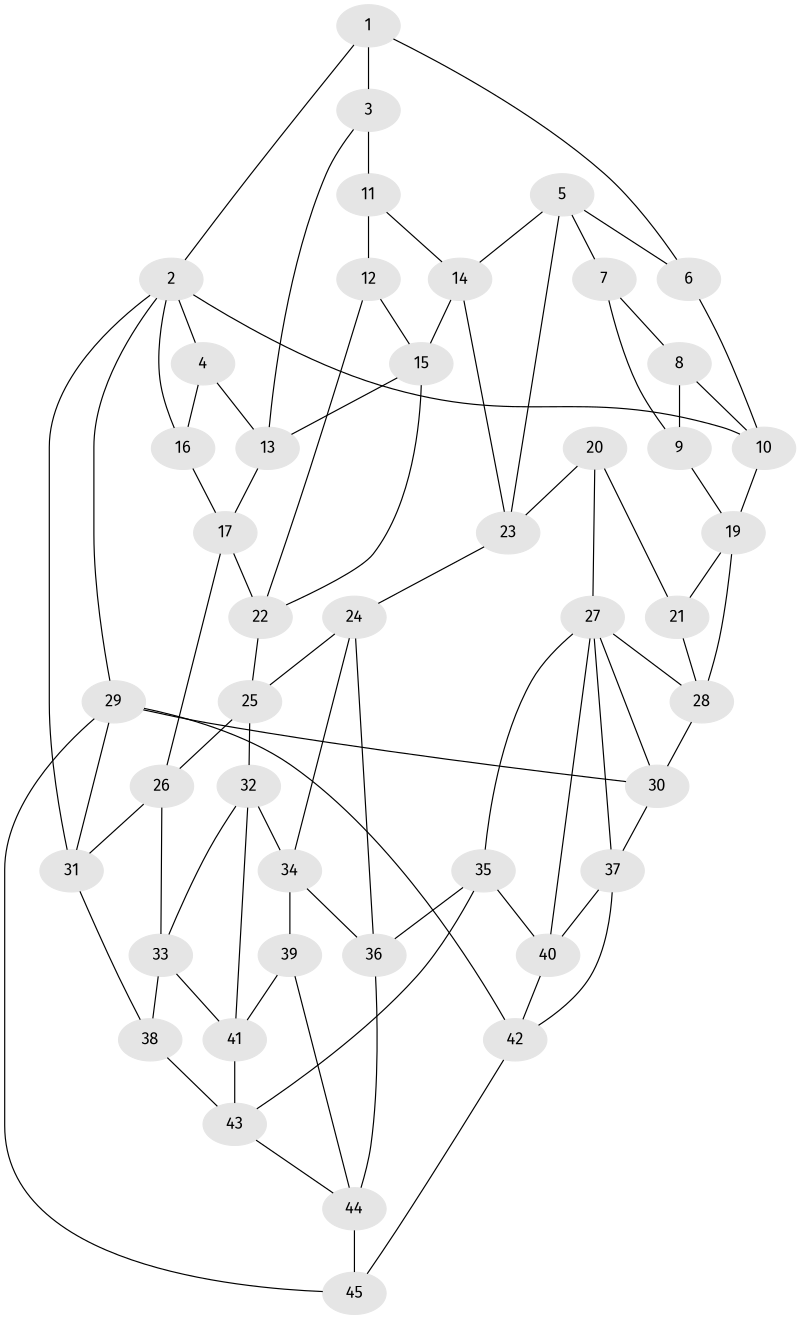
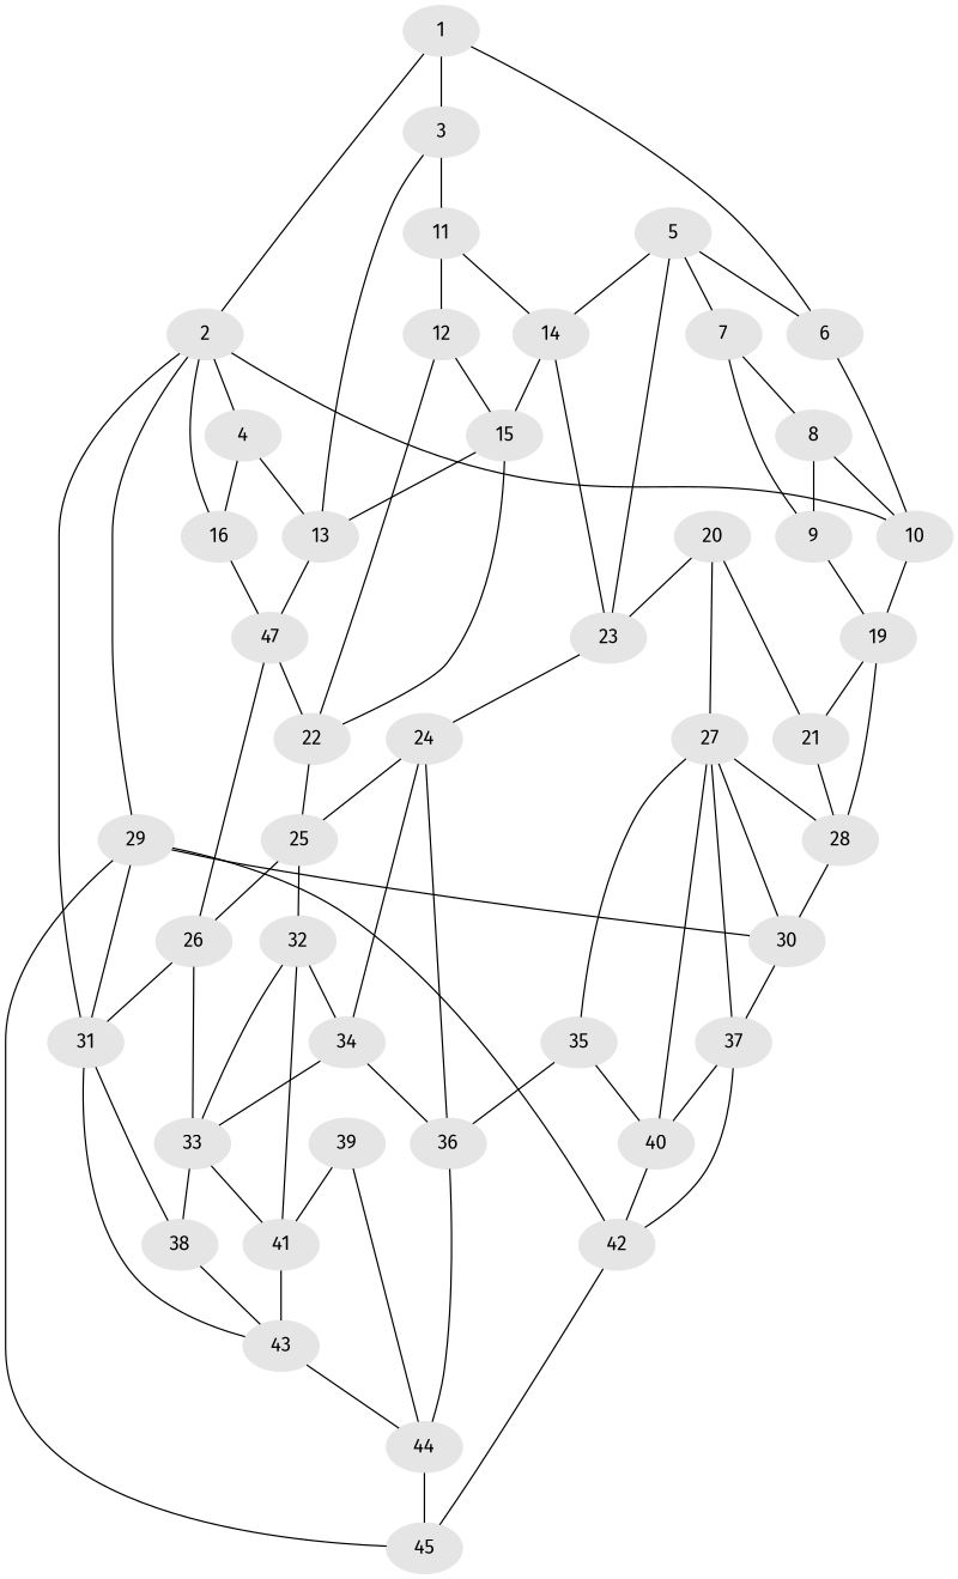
  graph {
    fontname="Fira Sans"
    node [color=gray90 fontname="Fira Sans" style=filled]
    edge [fontname="Fira Sans" weight=1.0]
    1
    2
    3
    6
    4
    10
    16
    29
    31
    11
    13
    19
-   17
+   17 [label=47]
    30
    42
    45
    38
    43
    14
    12
    5
    7
    23
    8
    9
    15
    24
    21
    28
    22
    25
    26
    33
    20
    27
    35
    37
    40
    32
    34
    36
    39
    44
    41
    1 -- 2
    1 -- 3
    1 -- 6
    2 -- 4
    2 -- 10
    2 -- 16
    2 -- 29
    2 -- 31
    3 -- 11 [weight=2.0]
    3 -- 13
    6 -- 10
    4 -- 16
    4 -- 13
    10 -- 19
    16 -- 17
    29 -- 31
    29 -- 30
    29 -- 42
    29 -- 45
    31 -- 38
-   35 -- 43
+   31 -- 43
    11 -- 14
    11 -- 12
    13 -- 17
    19 -- 21
    19 -- 28
    17 -- 22
    17 -- 26
    30 -- 37
    42 -- 45
    38 -- 43
    43 -- 44
    14 -- 23
    14 -- 15
    12 -- 15
    12 -- 22
    5 -- 6
    5 -- 14
    5 -- 7
    5 -- 23
    7 -- 8
    7 -- 9
    23 -- 24
    8 -- 10
    8 -- 9
    9 -- 19
    15 -- 13
    15 -- 22
    24 -- 25
    24 -- 34
    24 -- 36
    21 -- 28
    28 -- 30
    22 -- 25
    25 -- 26
    25 -- 32
    26 -- 31
    26 -- 33
    33 -- 38
    33 -- 41
    20 -- 23
    20 -- 21
    20 -- 27
    27 -- 30
    27 -- 28
    27 -- 35
    27 -- 37
    27 -- 40
    35 -- 40
    35 -- 36 [weight=2.0]
    37 -- 42
    37 -- 40
    40 -- 42
    32 -- 33
    32 -- 34
    32 -- 41
    34 -- 36
-   34 -- 39
+   34 -- 33
    36 -- 44
    39 -- 44
    39 -- 41
    44 -- 45
    41 -- 43
  }
